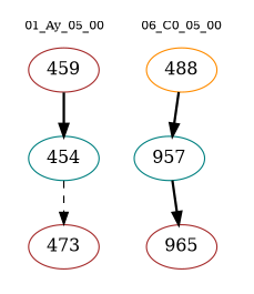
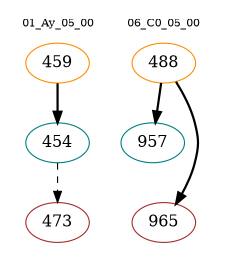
  digraph {
    node [color=darkorange]
    edge [color=black style=bold]
-   n1 [color=brown label=459]
+   n1 [label=459]
    n2 [color=teal label=454]
    n3 [color=brown label=473]
    n4 [label=488]
    n5 [color=teal label=957]
    n6 [color=brown label=965]
    subgraph cluster_1 {
      color=white
      fontsize=10
      label="01_Ay_05_00"
      n1
      n2
      n3
    }
    subgraph cluster_2 {
      color=white
      fontsize=10
      label="06_C0_05_00"
      n4
      n5
      n6
    }
    n1 -> n2
    n2 -> n3 [style=dashed]
    n4 -> n5
-   n5 -> n6
+   n4 -> n6
  }
